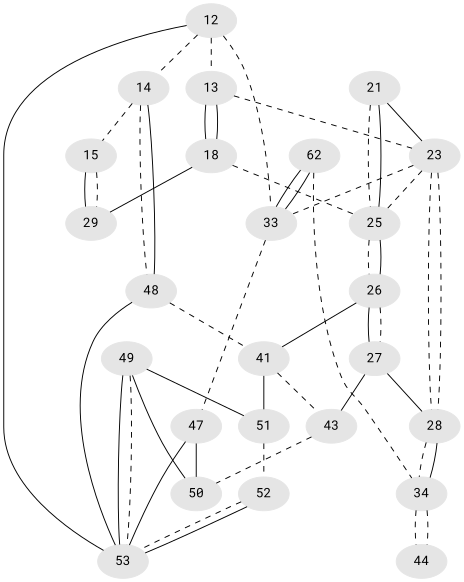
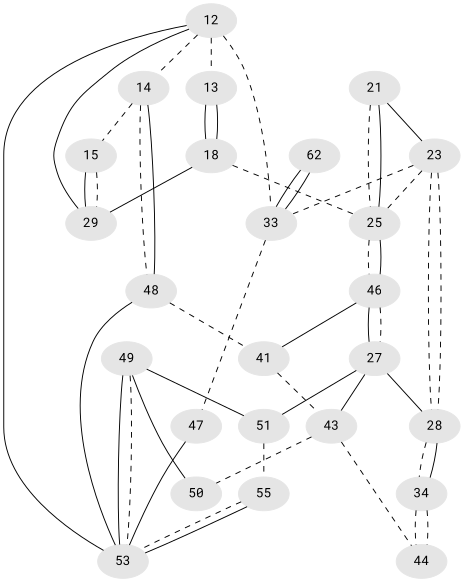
  graph {
    fontname="Roboto Mono"
    node [color=gray90 fontname="Roboto Mono" style=filled]
    edge [fontname="Roboto Mono" style=dashed]
    12 [super="+10+6+11"]
    13 [super="+7"]
    14
    29 [super="+17+16"]
    33 [super="+3+2+24"]
    53 [super="+40"]
    18
    23 [super="+22"]
    15
    n10 [label=48]
    47 [super="+36+35+37"]
    25 [super="+19+20"]
    28
    41 [super="+31+30+39"]
-   26
+   26 [label=46]
    21
    34
    27
    43 [super="+42"]
    51 [super="+48"]
    44
    50 [super="+46"]
    n23 [label=62]
-   52
+   52 [label=55]
    49
    12 -- 13 [weight=2]
    12 -- 14
+   12 -- 29 [style=solid]
    12 -- 33 [weight=2]
    12 -- 53 [style=solid]
    13 -- 18 [style=solid]
    13 -- 18 [style=solid]
-   13 -- 23
    14 -- 15
    14 -- n10
    14 -- n10 [style=solid]
    33 -- 47 [weight=2]
    18 -- 29 [style=solid]
    18 -- 25
    23 -- 33 [weight=2]
    23 -- 25
    23 -- 28
    23 -- 28
    15 -- 29 [style=solid weight=2]
    15 -- 29
    n10 -- 53 [style=solid]
    n10 -- 41
    47 -- 53 [style=solid]
-   47 -- 50 [style=solid weight=2]
    25 -- 26
    25 -- 26 [style=solid]
    28 -- 34
    28 -- 34 [style=solid]
    41 -- 43
-   41 -- 51 [style=solid weight=2]
+   27 -- 51 [style=solid weight=2]
    26 -- 41 [style=solid]
    26 -- 27 [style=solid]
    26 -- 27
    21 -- 23 [style=solid]
    21 -- 25 [weight=2]
    21 -- 25 [style=solid]
    34 -- 44
    34 -- 44
    27 -- 28 [style=solid]
    27 -- 43 [style=solid]
+   43 -- 44
    43 -- 50
    51 -- 52
    n23 -- 33 [style=solid weight=2]
    n23 -- 33 [style=solid]
-   n23 -- 34
    52 -- 53 [weight=2]
    52 -- 53 [style=solid]
    49 -- 53 [style=solid]
    49 -- 53
    49 -- 51 [style=solid]
    49 -- 50 [style=solid]
  }
